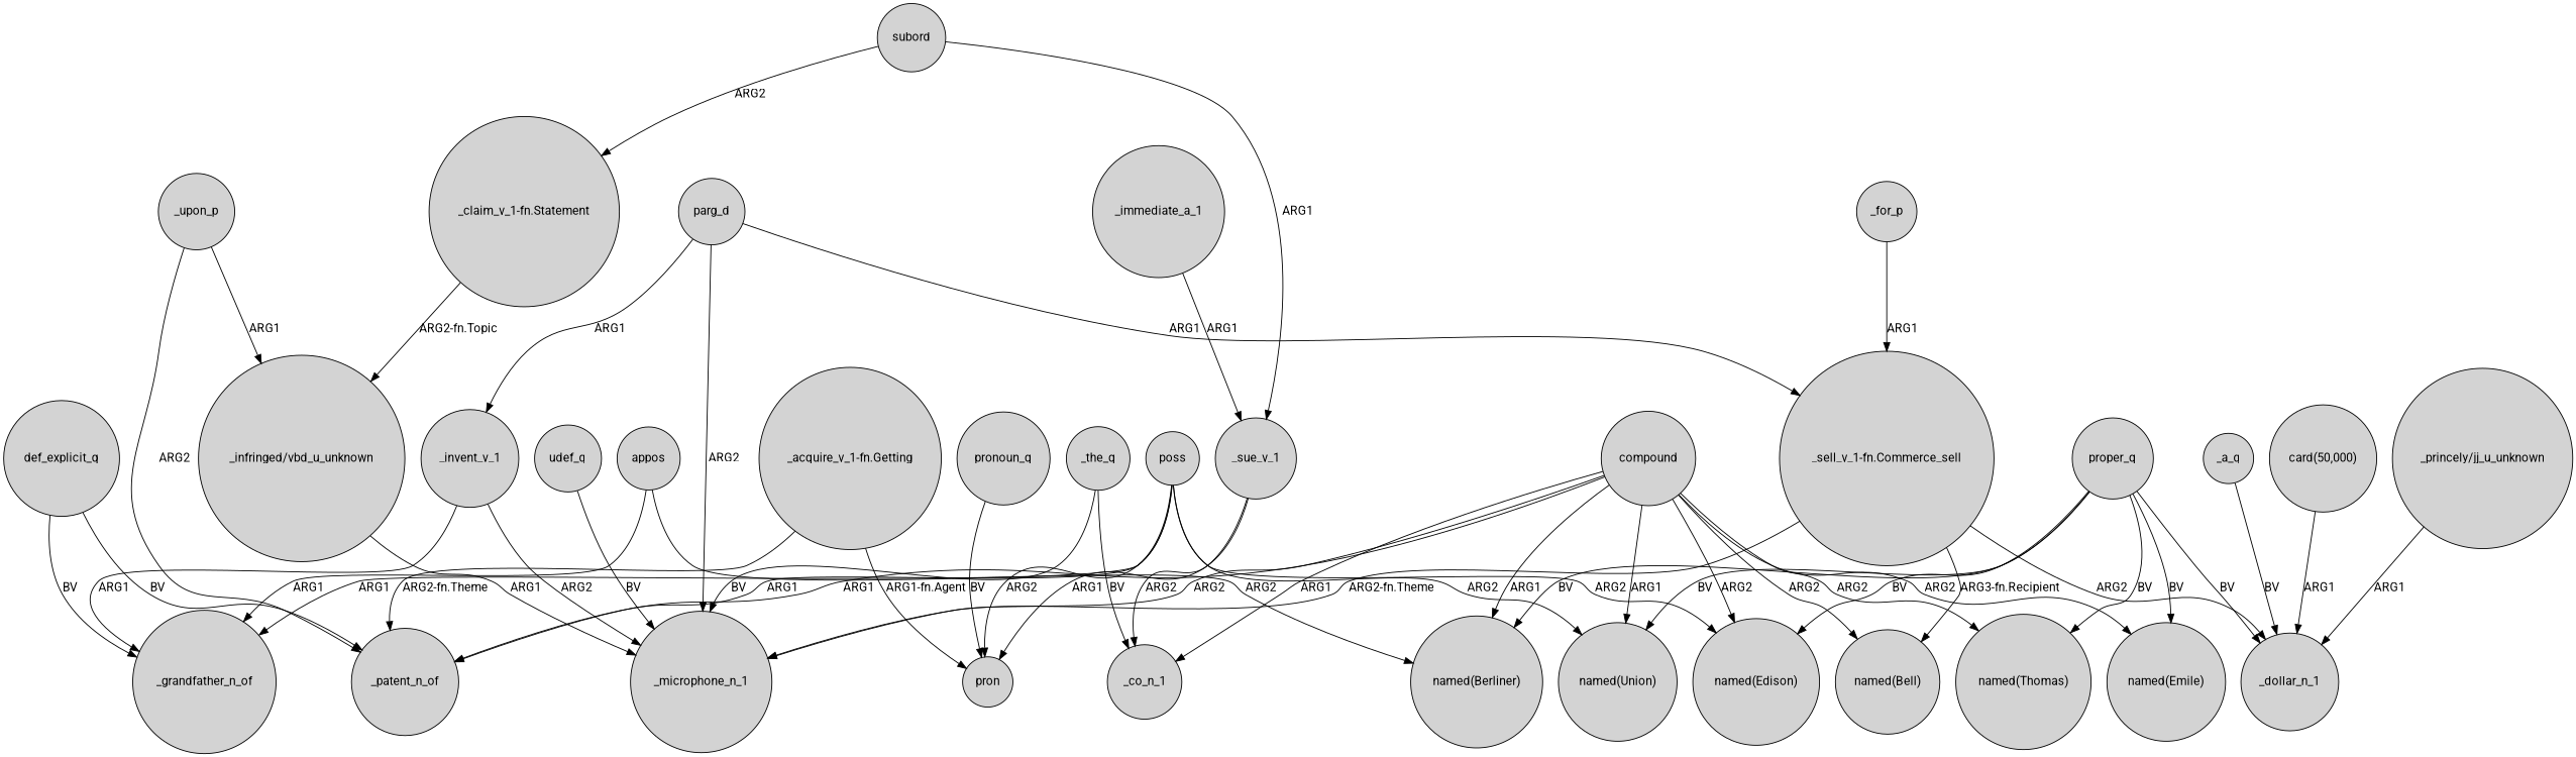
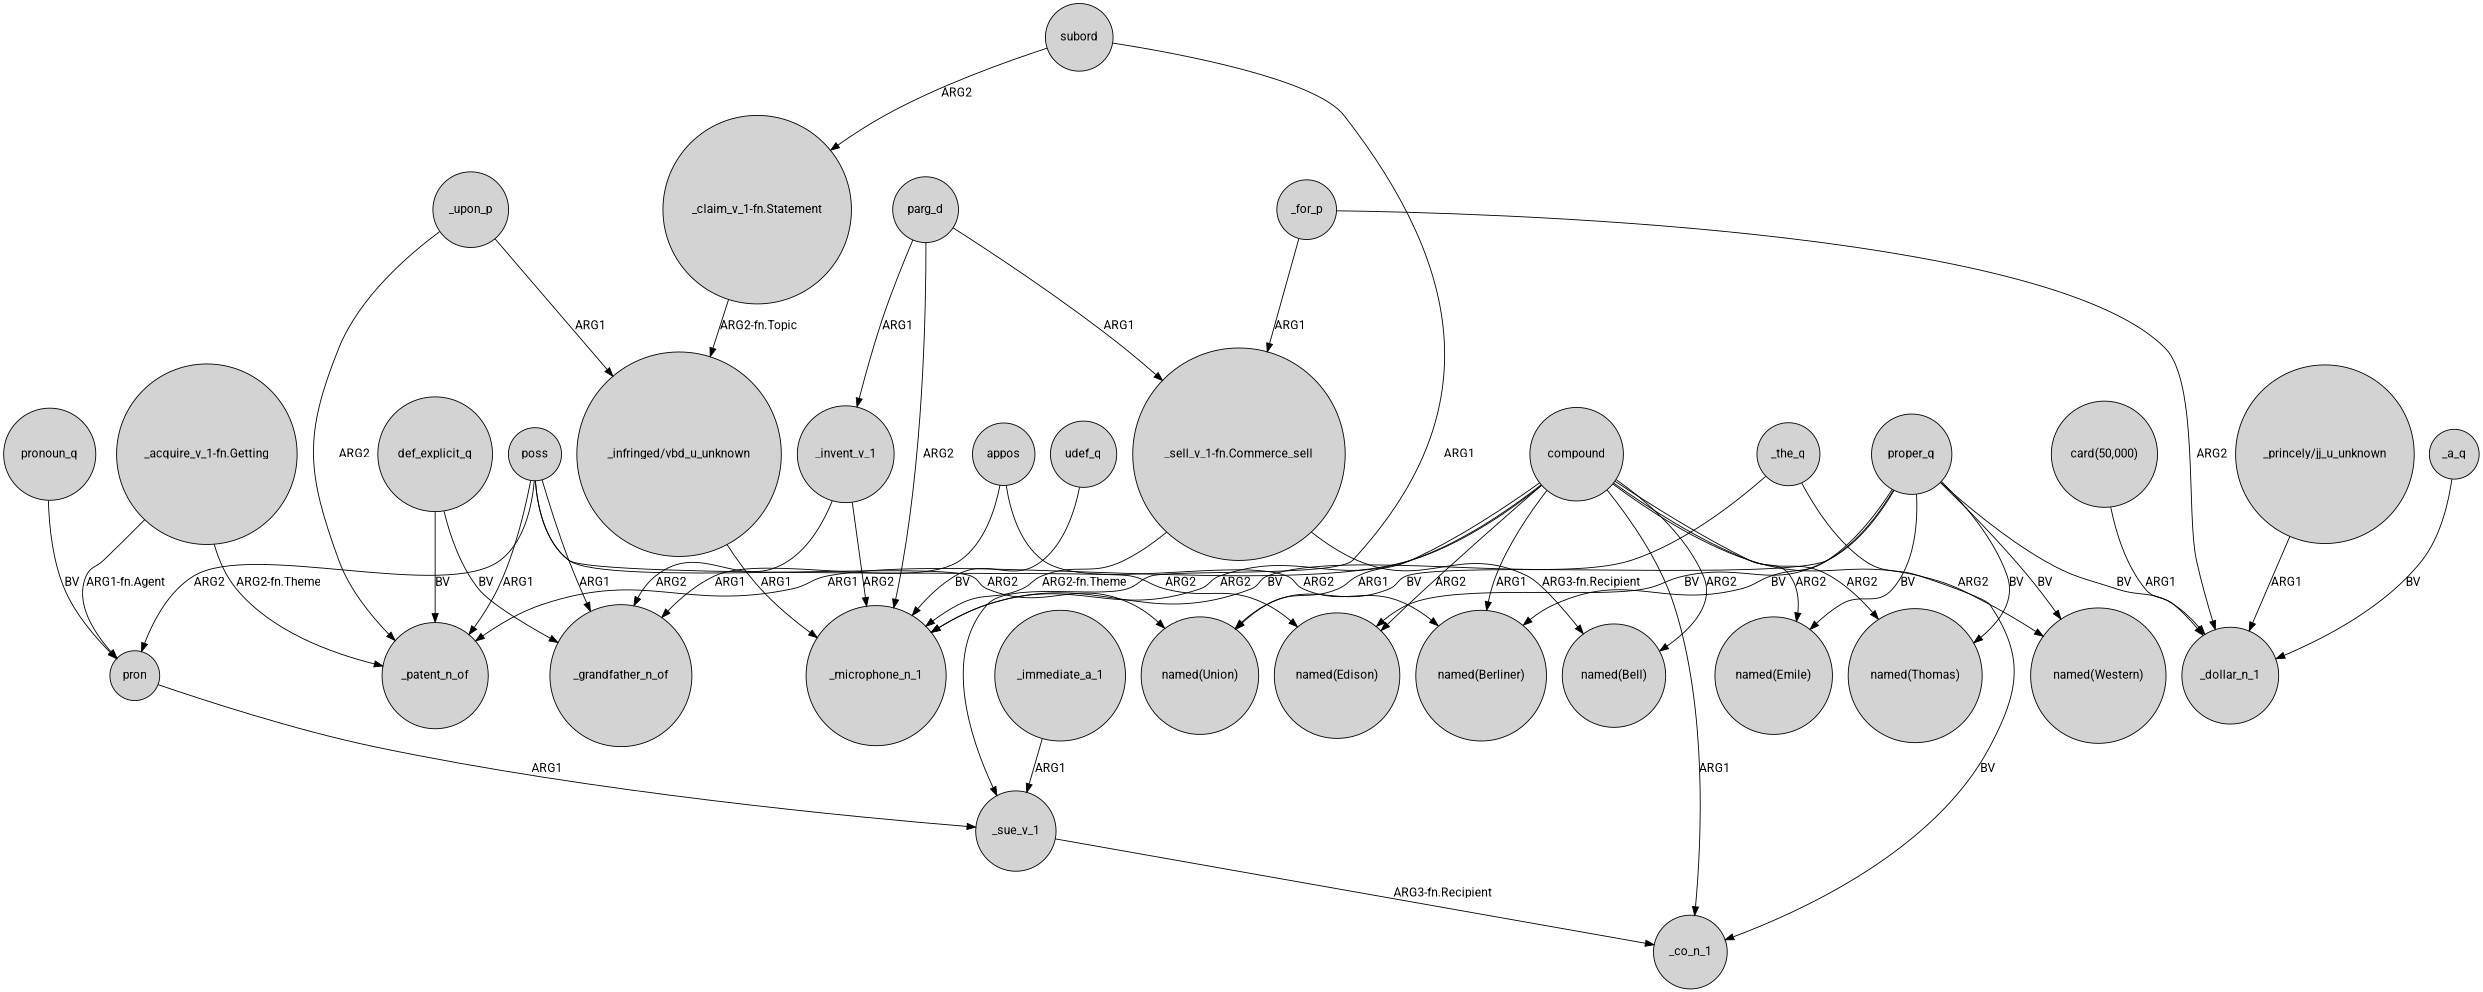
  digraph {
    fontname=Roboto
    node [fontname=Roboto shape=circle style=filled]
    edge [fontname=Roboto]
    _upon_p
    _patent_n_of
    "_infringed/vbd_u_unknown"
    _microphone_n_1
    poss
    "named(Edison)"
    "named(Union)"
    pron
    _grandfather_n_of
    "_claim_v_1-fn.Statement"
    compound
    "named(Berliner)"
    "named(Bell)"
    "named(Emile)"
    _co_n_1
    "named(Thomas)"
+   "named(Western)"
    parg_d
    _invent_v_1
    "_sell_v_1-fn.Commerce_sell"
    proper_q
    _dollar_n_1
    "_acquire_v_1-fn.Getting"
    _sue_v_1
    _for_p
    def_explicit_q
    appos
    "_princely/jj_u_unknown"
    _a_q
    _the_q
    _immediate_a_1
    pronoun_q
    subord
    "card(50,000)"
    udef_q
    _upon_p -> _patent_n_of [label=ARG2]
    _upon_p -> "_infringed/vbd_u_unknown" [label=ARG1]
    "_infringed/vbd_u_unknown" -> _microphone_n_1 [label=ARG1]
    poss -> _patent_n_of [label=ARG1]
    poss -> "named(Edison)" [label=ARG2]
    poss -> "named(Union)" [label=ARG2]
    poss -> pron [label=ARG2]
    poss -> _grandfather_n_of [label=ARG1]
    "_claim_v_1-fn.Statement" -> "_infringed/vbd_u_unknown" [label="ARG2-fn.Topic"]
    compound -> _patent_n_of [label=ARG1]
    compound -> _microphone_n_1 [label=ARG2]
    compound -> "named(Edison)" [label=ARG2]
    compound -> "named(Union)" [label=ARG1]
    compound -> "named(Berliner)" [label=ARG1]
    compound -> "named(Bell)" [label=ARG2]
    compound -> "named(Emile)" [label=ARG2]
    compound -> _co_n_1 [label=ARG1]
    compound -> "named(Thomas)" [label=ARG2]
+   compound -> "named(Western)" [label=ARG2]
    parg_d -> _microphone_n_1 [label=ARG2]
    parg_d -> _invent_v_1 [label=ARG1]
    parg_d -> "_sell_v_1-fn.Commerce_sell" [label=ARG1]
    _invent_v_1 -> _microphone_n_1 [label=ARG2]
-   _invent_v_1 -> _grandfather_n_of [label=ARG1]
+   _invent_v_1 -> _grandfather_n_of [label=ARG2]
    "_sell_v_1-fn.Commerce_sell" -> _microphone_n_1 [label="ARG2-fn.Theme"]
    "_sell_v_1-fn.Commerce_sell" -> "named(Bell)" [label="ARG3-fn.Recipient"]
    proper_q -> "named(Edison)" [label=BV]
    proper_q -> "named(Union)" [label=BV]
    proper_q -> "named(Berliner)" [label=BV]
    proper_q -> "named(Emile)" [label=BV]
    proper_q -> "named(Thomas)" [label=BV]
+   proper_q -> "named(Western)" [label=BV]
    proper_q -> _dollar_n_1 [label=BV]
    "_acquire_v_1-fn.Getting" -> _patent_n_of [label="ARG2-fn.Theme"]
    "_acquire_v_1-fn.Getting" -> pron [label="ARG1-fn.Agent"]
-   _sue_v_1 -> pron [label=ARG1]
-   _sue_v_1 -> _co_n_1 [label=ARG2]
+   pron -> _sue_v_1 [label=ARG1]
+   _sue_v_1 -> _co_n_1 [label="ARG3-fn.Recipient"]
    _for_p -> "_sell_v_1-fn.Commerce_sell" [label=ARG1]
-   "_sell_v_1-fn.Commerce_sell" -> _dollar_n_1 [label=ARG2]
+   _for_p -> _dollar_n_1 [label=ARG2]
    def_explicit_q -> _patent_n_of [label=BV]
    def_explicit_q -> _grandfather_n_of [label=BV]
    appos -> _grandfather_n_of [label=ARG1]
    appos -> "named(Berliner)" [label=ARG2]
    "_princely/jj_u_unknown" -> _dollar_n_1 [label=ARG1]
    _a_q -> _dollar_n_1 [label=BV]
    _the_q -> _microphone_n_1 [label=BV]
    _the_q -> _co_n_1 [label=BV]
    _immediate_a_1 -> _sue_v_1 [label=ARG1]
    pronoun_q -> pron [label=BV]
    subord -> "_claim_v_1-fn.Statement" [label=ARG2]
    subord -> _sue_v_1 [label=ARG1]
    "card(50,000)" -> _dollar_n_1 [label=ARG1]
    udef_q -> _microphone_n_1 [label=BV]
  }
